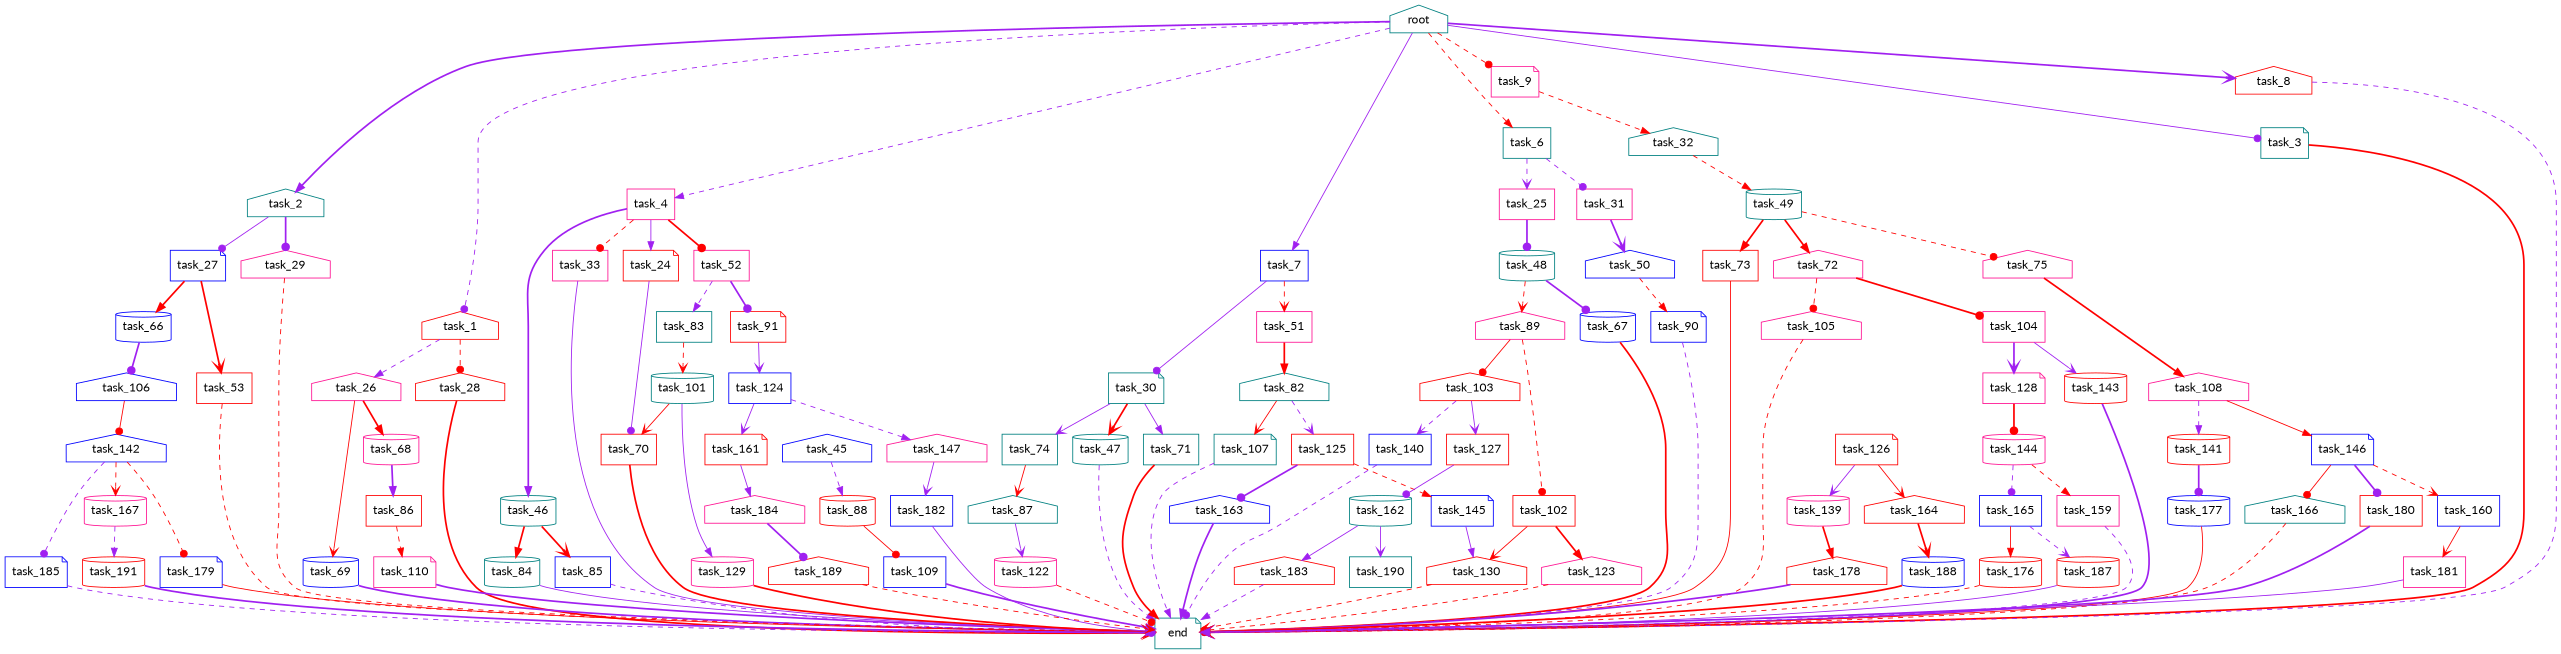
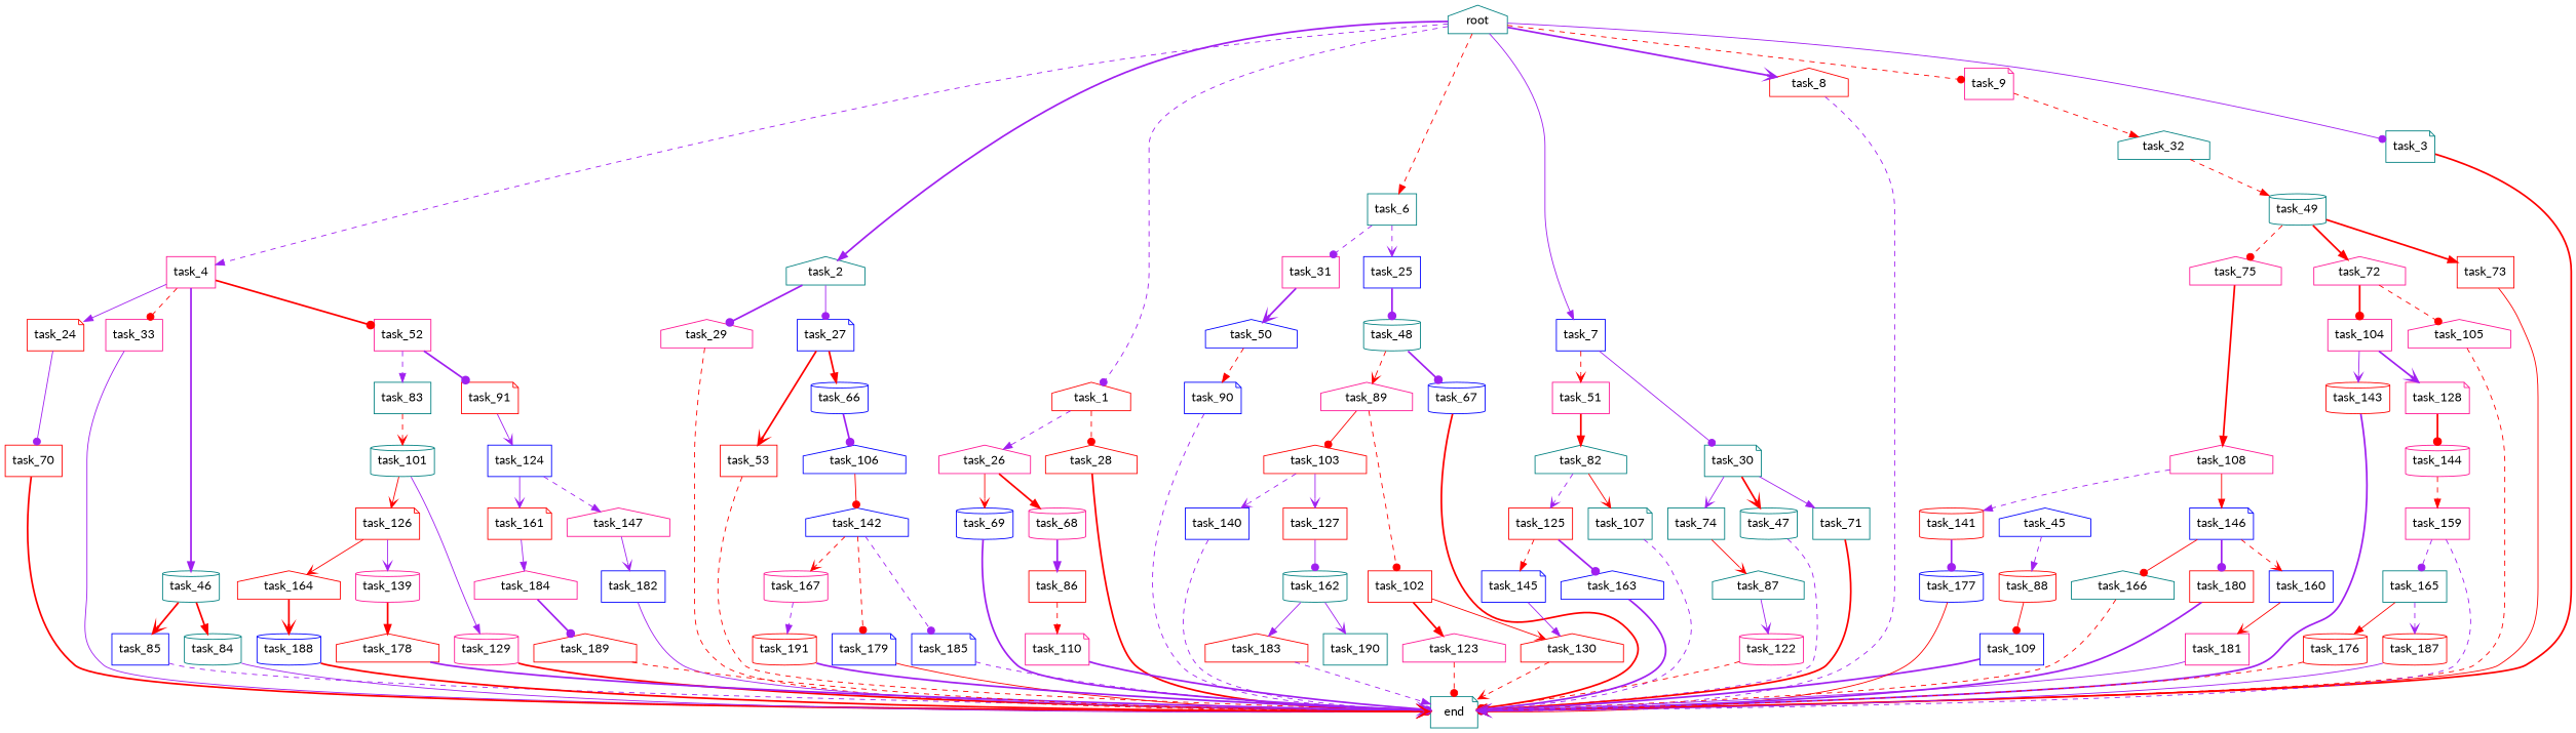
  digraph {
    fontname=Lato
    node [color=deeppink fontname=Lato shape=house]
    edge [arrowhead=vee color=purple fontname=Lato style=dashed]
    root [color=teal]
    task_1 [color=red]
    task_2 [color=teal]
    task_3 [color=teal shape=note]
    task_4 [shape=box]
    task_6 [color=teal shape=box]
    task_7 [color=blue shape=box]
    task_8 [color=red]
    task_9 [shape=note]
    task_26
    task_28 [color=red]
    task_27 [color=blue shape=note]
    task_29
    end [color=teal shape=note]
    task_24 [color=red shape=note]
    task_33 [shape=box]
    task_46 [color=teal shape=cylinder]
    task_52 [shape=box]
-   task_25 [shape=box]
+   task_25 [color=blue shape=box]
    task_31 [shape=box]
    task_30 [color=teal shape=note]
    task_51 [shape=box]
    task_32 [color=teal]
    task_68 [shape=cylinder]
    task_69 [color=blue shape=cylinder]
    task_53 [color=red shape=box]
    task_66 [color=blue shape=cylinder]
    task_70 [color=red shape=box]
    task_84 [color=teal shape=cylinder]
    task_85 [color=blue shape=box]
    task_83 [color=teal shape=box]
    task_91 [color=red shape=note]
    task_45 [color=blue]
    task_88 [color=red shape=cylinder]
    task_48 [color=teal shape=cylinder]
    task_50 [color=blue]
    task_47 [color=teal shape=cylinder]
    task_71 [color=teal shape=box]
    task_74 [color=teal shape=box]
    task_82 [color=teal]
    task_49 [color=teal shape=cylinder]
    task_67 [color=blue shape=cylinder]
    task_89
    task_86 [color=red shape=box]
    task_106 [color=blue]
    task_87 [color=teal]
    task_90 [color=blue shape=note]
    task_72
    task_73 [color=red shape=box]
    task_75
    task_109 [color=blue shape=box]
    task_102 [color=red shape=box]
    task_103 [color=red]
    task_104 [shape=box]
    task_105
    task_108
    task_107 [color=teal shape=note]
    task_125 [color=red shape=box]
    task_101 [color=teal shape=cylinder]
    task_124 [color=blue shape=box]
    task_142 [color=blue]
    task_110 [shape=note]
    task_128 [shape=note]
    task_143 [color=red shape=cylinder]
    task_122 [shape=cylinder]
    task_141 [color=red shape=cylinder]
    task_146 [color=blue shape=note]
    task_145 [color=blue shape=note]
    task_163 [color=blue]
    task_126 [color=red shape=note]
    task_129 [shape=cylinder]
    task_123
    task_130 [color=red]
    task_127 [color=red shape=box]
    task_140 [color=blue shape=box]
    task_147
    task_161 [color=red shape=note]
    task_139 [shape=cylinder]
    task_164 [color=red]
    task_162 [color=teal shape=cylinder]
    task_144 [shape=cylinder]
    task_167 [shape=cylinder]
    task_179 [color=blue shape=note]
    task_185 [color=blue shape=note]
    task_177 [color=blue shape=cylinder]
    task_160 [color=blue shape=box]
    task_166 [color=teal]
    task_180 [color=red shape=box]
    task_182 [color=blue shape=box]
    task_184
    task_178 [color=red]
    task_188 [color=blue shape=cylinder]
    task_183 [color=red]
    task_190 [color=teal shape=box]
    task_159 [shape=box]
-   task_165 [color=blue shape=box]
+   task_165 [color=teal shape=box]
    task_191 [color=red shape=cylinder]
    task_176 [color=red shape=cylinder]
    task_187 [color=red shape=cylinder]
    task_181 [shape=box]
    task_189 [color=red]
    root -> task_1 [arrowhead=dot]
    root -> task_2 [arrowhead=normal style=bold]
    root -> task_3 [arrowhead=dot style=solid]
    root -> task_4 [arrowhead=normal]
    root -> task_6 [arrowhead=normal color=red]
    root -> task_7 [arrowhead=normal style=solid]
    root -> task_8 [style=bold]
    root -> task_9 [arrowhead=dot color=red]
    task_1 -> task_26 [arrowhead=normal]
    task_1 -> task_28 [arrowhead=dot color=red]
    task_2 -> task_27 [arrowhead=dot style=solid]
    task_2 -> task_29 [arrowhead=dot style=bold]
    task_3 -> end [arrowhead=normal color=red style=bold]
    task_4 -> task_24 [arrowhead=normal style=solid]
    task_4 -> task_33 [arrowhead=dot color=red]
    task_4 -> task_46 [arrowhead=normal style=bold]
    task_4 -> task_52 [arrowhead=dot color=red style=bold]
    task_6 -> task_25
    task_6 -> task_31 [arrowhead=dot]
    task_7 -> task_30 [arrowhead=dot style=solid]
    task_7 -> task_51 [color=red]
    task_8 -> end [arrowhead=dot]
    task_9 -> task_32 [arrowhead=normal color=red]
    task_26 -> task_68 [arrowhead=normal color=red style=bold]
    task_26 -> task_69 [color=red style=solid]
    task_28 -> end [color=red style=bold]
    task_27 -> task_53 [color=red style=bold]
    task_27 -> task_66 [arrowhead=normal color=red style=bold]
    task_29 -> end [arrowhead=normal color=red]
    task_24 -> task_70 [arrowhead=dot style=solid]
    task_33 -> end [arrowhead=dot style=solid]
    task_46 -> task_84 [arrowhead=normal color=red style=bold]
    task_46 -> task_85 [color=red style=bold]
    task_52 -> task_83 [arrowhead=normal]
    task_52 -> task_91 [arrowhead=dot style=bold]
    task_25 -> task_48 [arrowhead=dot style=bold]
    task_31 -> task_50 [style=bold]
    task_30 -> task_47 [color=red style=bold]
    task_30 -> task_71 [arrowhead=normal style=solid]
    task_30 -> task_74 [style=solid]
    task_51 -> task_82 [arrowhead=normal color=red style=bold]
    task_32 -> task_49 [arrowhead=normal color=red]
    task_68 -> task_86 [arrowhead=normal style=bold]
    task_69 -> end [arrowhead=dot style=bold]
    task_53 -> end [arrowhead=normal color=red]
    task_66 -> task_106 [arrowhead=dot style=bold]
    task_70 -> end [color=red style=bold]
    task_84 -> end [style=solid]
    task_85 -> end [arrowhead=normal]
    task_83 -> task_101 [color=red]
    task_91 -> task_124 [style=solid]
    task_45 -> task_88 [arrowhead=normal]
    task_88 -> task_109 [arrowhead=dot color=red style=solid]
    task_48 -> task_67 [arrowhead=dot style=bold]
    task_48 -> task_89 [color=red]
    task_50 -> task_90 [arrowhead=normal color=red]
    task_47 -> end [arrowhead=normal]
    task_71 -> end [arrowhead=normal color=red style=bold]
    task_74 -> task_87 [color=red style=solid]
    task_82 -> task_107 [color=red style=solid]
    task_82 -> task_125
    task_49 -> task_72 [arrowhead=normal color=red style=bold]
    task_49 -> task_73 [arrowhead=normal color=red style=bold]
    task_49 -> task_75 [arrowhead=dot color=red]
    task_67 -> end [arrowhead=normal color=red style=bold]
    task_89 -> task_102 [arrowhead=dot color=red]
    task_89 -> task_103 [arrowhead=dot color=red style=solid]
    task_86 -> task_110 [arrowhead=normal color=red]
    task_106 -> task_142 [arrowhead=dot color=red style=solid]
    task_87 -> task_122 [style=solid]
    task_90 -> end
    task_72 -> task_104 [arrowhead=dot color=red style=bold]
    task_72 -> task_105 [arrowhead=dot color=red]
    task_73 -> end [color=red style=solid]
    task_75 -> task_108 [arrowhead=normal color=red style=bold]
    task_109 -> end [arrowhead=normal style=bold]
    task_102 -> task_123 [arrowhead=normal color=red style=bold]
    task_102 -> task_130 [color=red style=solid]
    task_103 -> task_127 [style=solid]
    task_103 -> task_140
    task_104 -> task_128 [style=bold]
    task_104 -> task_143 [style=solid]
    task_105 -> end [arrowhead=dot color=red]
    task_108 -> task_141 [arrowhead=normal]
    task_108 -> task_146 [arrowhead=normal color=red style=solid]
    task_107 -> end [arrowhead=normal]
    task_125 -> task_145 [arrowhead=normal color=red]
    task_125 -> task_163 [arrowhead=dot style=bold]
-   task_101 -> task_70 [color=red style=solid]
+   task_101 -> task_126 [color=red style=solid]
    task_101 -> task_129 [arrowhead=normal style=solid]
    task_124 -> task_147 [arrowhead=normal]
    task_124 -> task_161 [style=solid]
    task_142 -> task_167 [color=red]
    task_142 -> task_179 [arrowhead=dot color=red]
    task_142 -> task_185 [arrowhead=dot]
    task_110 -> end [style=bold]
    task_128 -> task_144 [arrowhead=dot color=red style=bold]
    task_143 -> end [style=bold]
    task_122 -> end [arrowhead=dot color=red]
    task_141 -> task_177 [arrowhead=dot style=bold]
    task_146 -> task_160 [color=red]
    task_146 -> task_166 [arrowhead=dot color=red style=solid]
    task_146 -> task_180 [arrowhead=dot style=bold]
    task_145 -> task_130 [arrowhead=normal style=solid]
    task_163 -> end [arrowhead=normal style=bold]
    task_126 -> task_139 [style=solid]
    task_126 -> task_164 [color=red style=solid]
    task_129 -> end [color=red style=bold]
    task_123 -> end [arrowhead=dot color=red]
    task_130 -> end [color=red]
    task_127 -> task_162 [arrowhead=dot style=solid]
    task_140 -> end [arrowhead=dot]
    task_147 -> task_182 [style=solid]
    task_161 -> task_184 [arrowhead=normal style=solid]
    task_139 -> task_178 [arrowhead=normal color=red style=bold]
    task_164 -> task_188 [color=red style=bold]
    task_162 -> task_183 [arrowhead=normal style=solid]
    task_162 -> task_190 [style=solid]
    task_144 -> task_159 [arrowhead=normal color=red]
-   task_144 -> task_165 [arrowhead=dot]
+   task_159 -> task_165 [arrowhead=dot]
    task_167 -> task_191 [arrowhead=normal]
    task_179 -> end [arrowhead=dot color=red style=solid]
    task_185 -> end [arrowhead=normal]
    task_177 -> end [arrowhead=normal color=red style=solid]
    task_160 -> task_181 [color=red style=solid]
    task_166 -> end [color=red]
    task_180 -> end [style=bold]
    task_182 -> end [style=solid]
    task_184 -> task_189 [arrowhead=dot style=bold]
    task_178 -> end [style=bold]
    task_188 -> end [color=red style=bold]
    task_183 -> end [arrowhead=normal]
    task_159 -> end
    task_165 -> task_176 [arrowhead=normal color=red style=solid]
    task_165 -> task_187
    task_191 -> end [arrowhead=dot style=bold]
    task_176 -> end [color=red]
    task_187 -> end [style=solid]
    task_181 -> end [arrowhead=normal style=solid]
    task_189 -> end [color=red]
  }
